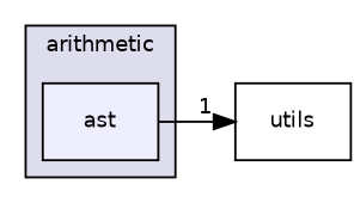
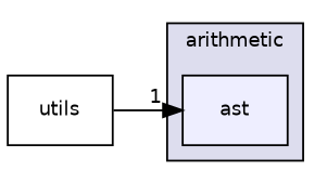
  digraph {
    compound=true
    rankdir=LR
    node [fontname=Helvetica fontsize=10 shape=box]
    n1 [fillcolor="#eeeeff" label=ast pencolor=black style=filled]
    n2 [label=utils]
    subgraph cluster_1 {
      bgcolor="#ddddee"
      fontname=Helvetica
      fontsize=10
      label=arithmetic
      pencolor=black
      n1
    }
-   n1 -> n2 [headlabel=1 labeldistance=1.5 labelfontname=Helvetica labelfontsize=10]
+   n2 -> n1 [headlabel=1 labeldistance=1.5 labelfontname=Helvetica labelfontsize=10]
  }
